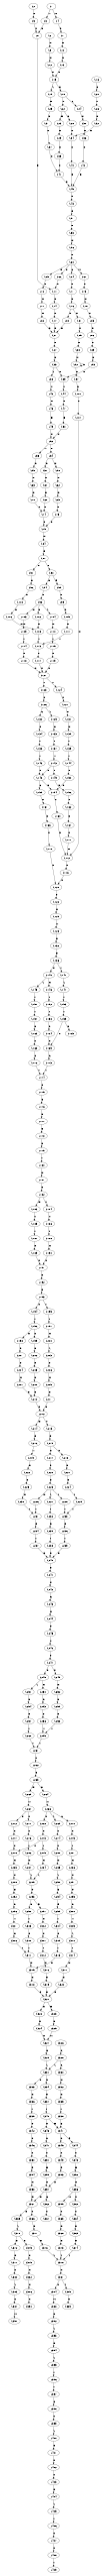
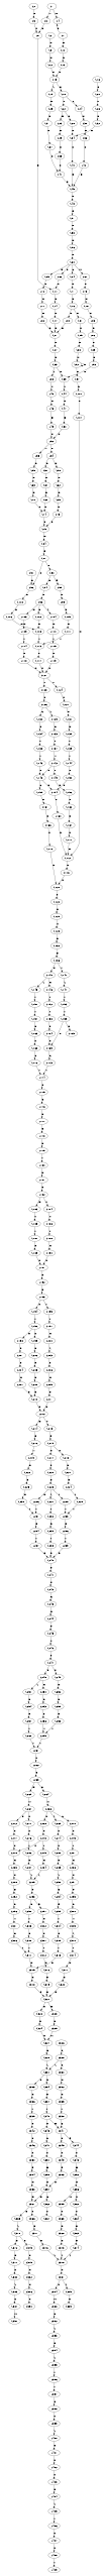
  strict digraph {
    S1
    S3
    S4
    S2
    S5
    S8
    S7
    S6
    S9
    S10
    S11
    S12
    S13
    S14
    S15
    S17
    S18
    S19
    S16
    S20
    S21
    S22
    S24
    S25
    S26
    S27
    S23
    S28
    S29
    S30
    S31
    S32
    S33
    S34
    S35
    S36
    S37
    S38
    S39
    S40
    S41
    S42
    S43
    S44
    S45
    S46
    S47
    S48
    S49
    S50
    S51
    S52
    S53
    S54
    S55
    S56
    S57
    S58
    S59
    S60
    S61
    S62
    S63
    S64
    S65
    S66
    S67
    S68
    S69
    S70
    S71
    S72
    S73
    S74
    S75
    S76
    S77
    S78
    S79
    S80
    S81
    S82
    S83
    S84
    S85
    S86
    S87
    S88
    S89
    S90
    S91
    S92
    S93
    S94
    S95
    S96
    S97
    S98
    S99
    S100
    S101
    S102
    S103
    S104
    S105
    S106
    S107
    S108
    S109
    S110
    S111
    S112
    S113
    S114
    S115
    S116
    S117
    S118
    S119
    S120
    S121
    S122
    S123
    S124
    S125
    S126
    S127
    S128
    S129
    S130
    S131
    S132
    S133
    S134
    S135
    S136
    S137
    S138
    S139
    S140
    S141
    S142
    S143
    S144
    S145
    S146
    S147
    S148
    S149
    S150
    S151
    S152
    S153
    S154
    S155
    S156
    S157
    S158
    S159
    S160
    S161
    S162
    S163
    S164
    S165
    S169
    S166
    S167
    S168
    S170
    S171
    S172
    S173
    S174
    S175
    S176
    S177
    S178
    S179
    S180
    S181
    S182
    S183
    S184
    S185
    S186
    S187
    S188
    S189
    S190
    S191
    S192
    S193
    S194
    S195
    S196
    S197
    S198
    S199
    S200
    S201
    S202
    S203
    S204
    S205
    S206
    S207
    S208
    S209
    S210
    S211
    S212
    S213
    S214
    S215
    S216
    S217
    S218
    S219
    S220
    S221
    S222
    S223
    S224
    S225
    S226
    S227
    S228
    S229
    S230
    S231
    S232
    S233
    S234
    S235
    S236
    S237
    S238
    S239
    S240
    S241
    S242
    S243
    S244
    S245
    S246
    S247
    S248
    S249
    S250
    S251
    n252 [label=S652]
    S253
    S254
    S255
    S256
    S257
    S258
    S259
    S260
    S261
    S262
    S263
    S264
    S265
    S266
    S267
    S268
    S269
    S270
    S271
    S272
    S273
    S274
    S275
    S276
    S277
    S278
    S279
    S280
    S281
    S282
    S283
    S284
    S285
    S286
    S287
    S288
    S289
    S290
    S291
    S292
    S293
    S294
    S295
    S296
    S297
    S298
    S299
    S300
    S301
    S302
    S303
    S304
    S305
    S306
    S307
    S308
    S309
    S310
    S311
    S312
    S313
    S314
    S315
    S316
    S317
    S318
    S319
    S320
    S321
    S322
    S323
    S324
    S325
    S327
    S326
    S328
    S329
    S330
    S331
    S332
    S333
    S334
    S335
    S336
    S337
    S338
    S339
    S340
    S341
    S342
    S343
    S344
    S345
    S346
    S347
    S348
    S349
    S350
    S351
    S352
    S353
    S354
    S355
    S356
    S357
    S358
    S359
    S360
    S361
    S362
    S363
    S364
    S365
    S366
    S367
    S368
    S369
    S370
    S371
    S373
    S374
    S372
    S375
    S376
    S377
    S378
    S379
    S380
    S381
    S382
    S383
    S384
    S385
    S386
    S387
    S388
    S389
    S390
    S391
    S392
    S393
    S394
    S395
    S396
    S397
    S398
    S399
    S400
    S401
    S402
    S403
    S404
    S405
    S406
    S407
    S408
    S409
    S1 -> S3 [label=V]
    S1 -> S4 [label=M]
    S3 -> S8 [label=P]
-   S4 -> S7 [label=P]
+   S7 -> S4 [label=P]
    S2 -> S5 [label=K]
    S5 -> S8 [label=L]
    S8 -> S11 [label=F]
    S7 -> S10 [label=R]
    S6 -> S9 [label=R]
    S9 -> S12 [label=K]
    S10 -> S13 [label=K]
    S11 -> S14 [label=K]
    S12 -> S15 [label=E]
    S13 -> S15 [label=E]
    S14 -> S17 [label=K]
    S15 -> S18 [label=G]
    S15 -> S19 [label=S]
    S17 -> S21 [label=R]
    S18 -> S22 [label=Y]
    S18 -> S24 [label=C]
    S19 -> S25 [label=H]
    S16 -> S20 [label=G]
    S20 -> S26 [label=Y]
    S21 -> S27 [label=D]
    S22 -> S23 [label=H]
    S22 -> S28 [label=K]
    S24 -> S30 [label=K]
    S25 -> S31 [label=K]
    S26 -> S32 [label=K]
    S27 -> S33 [label=K]
    S23 -> S29 [label=K]
    S28 -> S34 [label=K]
    S29 -> S35 [label=K]
    S30 -> S36 [label=K]
    S31 -> S37 [label=K]
    S32 -> S34 [label=K]
    S33 -> S38 [label=S]
    S33 -> S39 [label=T]
    S34 -> S40 [label=T]
    S35 -> S41 [label=T]
    S36 -> S42 [label=T]
    S37 -> S41 [label=T]
    S38 -> S43 [label=Y]
    S39 -> S44 [label=Y]
    S40 -> S45 [label=F]
    S41 -> S45 [label=F]
    S42 -> S45 [label=F]
    S43 -> S46 [label=E]
    S44 -> S47 [label=E]
    S45 -> S48 [label=E]
    S46 -> S49 [label=E]
    S47 -> S50 [label=E]
    S48 -> S51 [label=E]
    S49 -> S52 [label=A]
    S50 -> S52 [label=A]
    S51 -> S53 [label=A]
    S52 -> S54 [label=L]
    S52 -> S55 [label=V]
    S53 -> S56 [label=N]
    S54 -> S57 [label=D]
    S54 -> S58 [label=N]
    S55 -> S59 [label=D]
    S56 -> S60 [label=K]
    S57 -> S61 [label=A]
    S58 -> S62 [label=A]
    S59 -> S63 [label=A]
    S60 -> S64 [label=C]
    S60 -> S65 [label=F]
    S60 -> S66 [label=L]
    S60 -> S67 [label=M]
    S61 -> S68 [label=R]
    S62 -> S69 [label=R]
    S63 -> S70 [label=R]
    S64 -> S71 [label=F]
    S65 -> S72 [label=F]
    S66 -> S11 [label=F]
    S67 -> S73 [label=F]
    S68 -> S74 [label=L]
    S69 -> S75 [label=L]
    S70 -> S74 [label=L]
    S71 -> S76 [label=K]
    S72 -> S77 [label=K]
    S73 -> S78 [label=K]
    S74 -> S79 [label=P]
    S75 -> S79 [label=P]
    S76 -> S80 [label=K]
    S76 -> S81 [label=X]
    S77 -> S82 [label=K]
    S78 -> S83 [label=A]
    S79 -> S84 [label=H]
    S80 -> S21 [label=R]
    S81 -> S85 [label=X]
    S82 -> S21 [label=R]
    S83 -> S86 [label=R]
    S84 -> S87 [label=E]
    S85 -> S88 [label=X]
    S86 -> S89 [label=D]
    S87 -> S90 [label=P]
-   S87 -> S91 [label=T]
+   S87 -> S96 [label=T]
    S88 -> S92 [label=X]
    S89 -> S93 [label=K]
    S90 -> S94 [label=Q]
    S90 -> S95 [label=E]
    S91 -> S96 [label=Q]
    S92 -> S92 [label=X]
    S92 -> S97 [label=Q]
    S93 -> S39 [label=T]
    S94 -> S98 [label=P]
    S95 -> S99 [label=P]
    S96 -> S100 [label=P]
    S97 -> S101 [label=D]
    S98 -> S102 [label=D]
    S98 -> S103 [label=N]
    S98 -> S104 [label=S]
    S99 -> S105 [label=D]
    S100 -> S106 [label=D]
    S101 -> S107 [label=T]
    S102 -> S108 [label=N]
    S103 -> S109 [label=N]
    S104 -> S110 [label=N]
    S105 -> S111 [label=N]
    S106 -> S108 [label=N]
    S107 -> S112 [label=K]
    S108 -> S113 [label=V]
    S109 -> S114 [label=V]
    S110 -> S115 [label=V]
    S111 -> S113 [label=V]
    S112 -> S116 [label=T]
    S113 -> S117 [label=L]
    S114 -> S118 [label=L]
    S115 -> S119 [label=L]
    S116 -> S120 [label=A]
    S117 -> S121 [label=A]
    S118 -> S121 [label=A]
    S119 -> S121 [label=A]
    S120 -> S122 [label=P]
    S121 -> S123 [label=I]
    S121 -> S124 [label=V]
    S122 -> S125 [label=K]
    S123 -> S126 [label=L]
    S124 -> S127 [label=L]
    S125 -> S128 [label=W]
    S126 -> S129 [label=S]
    S126 -> S130 [label=C]
    S127 -> S131 [label=A]
    S128 -> S132 [label=N]
    S129 -> S133 [label=Q]
    S130 -> S134 [label=Q]
    S131 -> S135 [label=N]
    S132 -> S136 [label=E]
    S133 -> S137 [label=I]
    S134 -> S138 [label=I]
    S135 -> S139 [label=I]
    S136 -> S140 [label=A]
    S136 -> S141 [label=V]
    S137 -> S142 [label=V]
    S138 -> S143 [label=V]
    S139 -> S144 [label=V]
    S140 -> S145 [label=S]
    S140 -> S146 [label=N]
    S141 -> S147 [label=S]
    S142 -> S148 [label=Q]
    S142 -> S149 [label=I]
    S143 -> S148 [label=Q]
    S144 -> S150 [label=Q]
    S145 -> S151 [label=I]
    S146 -> S152 [label=I]
    S147 -> S153 [label=I]
    S148 -> S154 [label=D]
    S148 -> S155 [label=C]
    S149 -> S156 [label=D]
    S150 -> S154 [label=D]
    S151 -> S157 [label=V]
    S152 -> S158 [label=I]
    S153 -> S159 [label=I]
    S154 -> S160 [label=T]
    S155 -> S161 [label=T]
    S156 -> S162 [label=Q]
    S157 -> S163 [label=P]
    S158 -> S164 [label=P]
    S159 -> S165 [label=P]
    S159 -> S169 [label=L]
    S160 -> S112 [label=K]
    S161 -> S166 [label=K]
    S162 -> S167 [label=D]
    S163 -> S168 [label=L]
    S164 -> S169 [label=L]
    S169 -> S173 [label=C]
    S166 -> S170 [label=T]
    S167 -> S171 [label=T]
    S168 -> S172 [label=C]
    S170 -> S120 [label=A]
    S171 -> S112 [label=K]
    S172 -> S174 [label=V]
    S173 -> S174 [label=V]
    S174 -> S175 [label=Q]
    S175 -> S176 [label=G]
    S176 -> S177 [label=K]
    S177 -> S178 [label=E]
    S178 -> S179 [label=D]
    S179 -> S180 [label=I]
    S180 -> S181 [label=N]
    S181 -> S182 [label=P]
    S182 -> S183 [label=H]
    S182 -> S184 [label=Y]
    S183 -> S185 [label=Y]
    S184 -> S186 [label=Y]
    S185 -> S187 [label=I]
    S186 -> S188 [label=I]
    S187 -> S189 [label=K]
    S188 -> S190 [label=K]
    S189 -> S191 [label=T]
    S190 -> S191 [label=T]
    S191 -> S192 [label=K]
    S192 -> S193 [label=F]
    S193 -> S194 [label=T]
    S193 -> S195 [label=I]
    S194 -> S196 [label=I]
    S195 -> S197 [label=I]
    S196 -> S198 [label=K]
    S196 -> S199 [label=T]
    S197 -> S200 [label=K]
    S198 -> S201 [label=P]
    S199 -> S202 [label=P]
    S200 -> S203 [label=S]
    S201 -> S204 [label=P]
    S202 -> S205 [label=P]
    S203 -> S206 [label=P]
    S204 -> S207 [label=K]
    S205 -> S208 [label=K]
    S206 -> S209 [label=K]
    S207 -> S210 [label=F]
    S208 -> S210 [label=F]
    S209 -> S211 [label=F]
    S210 -> S212 [label=P]
    S211 -> S212 [label=P]
    S212 -> S213 [label=Y]
    S212 -> S214 [label=H]
    S213 -> S215 [label=E]
    S214 -> S216 [label=E]
    S215 -> S217 [label=A]
    S215 -> S218 [label=T]
    S216 -> S219 [label=V]
    S217 -> S220 [label=P]
    S218 -> S221 [label=P]
    S219 -> S222 [label=P]
    S220 -> S223 [label=F]
    S221 -> S224 [label=F]
    S222 -> S225 [label=F]
    S223 -> S226 [label=N]
    S223 -> S227 [label=S]
    S223 -> S228 [label=I]
    S224 -> S229 [label=I]
    S225 -> S230 [label=N]
    S226 -> S231 [label=I]
    S227 -> S232 [label=I]
    S228 -> S233 [label=I]
    S229 -> S233 [label=I]
    S230 -> S231 [label=I]
    S231 -> S234 [label=E]
    S232 -> S235 [label=E]
    S233 -> S236 [label=E]
    S234 -> S237 [label=I]
    S235 -> S238 [label=I]
    S236 -> S239 [label=I]
    S237 -> S240 [label=R]
    S238 -> S240 [label=R]
    S239 -> S240 [label=R]
    S240 -> S241 [label=F]
    S241 -> S242 [label=A]
    S242 -> S243 [label=G]
    S243 -> S244 [label=K]
    S244 -> S245 [label=D]
    S245 -> S246 [label=Y]
    S246 -> S247 [label=P]
    S247 -> S248 [label=P]
    S247 -> S249 [label=A]
    S248 -> S250 [label=N]
    S248 -> S251 [label=S]
    S249 -> n252 [label=N]
    S250 -> S253 [label=D]
    S251 -> S254 [label=D]
    n252 -> S255 [label=D]
    S253 -> S256 [label=P]
    S254 -> S257 [label=P]
    S255 -> S258 [label=P]
    S256 -> S259 [label=V]
    S257 -> S260 [label=V]
    S258 -> S259 [label=V]
    S259 -> S261 [label=I]
    S260 -> S261 [label=I]
    S261 -> S262 [label=L]
    S262 -> S263 [label=G]
    S263 -> S264 [label=Q]
    S263 -> S265 [label=H]
    S264 -> S266 [label=W]
    S265 -> S267 [label=W]
    S266 -> S268 [label=T]
    S266 -> S269 [label=S]
    S266 -> S270 [label=C]
    S267 -> S271 [label=L]
    S267 -> S272 [label=T]
    S268 -> S273 [label=L]
    S269 -> S274 [label=L]
    S270 -> S275 [label=L]
    S271 -> S276 [label=L]
    S272 -> S277 [label=L]
    S273 -> S278 [label=L]
    S273 -> S279 [label=I]
    S274 -> S280 [label=L]
    S275 -> S281 [label=I]
    S276 -> S282 [label=I]
    S277 -> S278 [label=L]
    S278 -> S283 [label=N]
    S279 -> S284 [label=N]
    S280 -> S285 [label=N]
    S281 -> S286 [label=N]
    S282 -> S287 [label=N]
    S283 -> S288 [label=A]
    S284 -> S289 [label=S]
    S285 -> S290 [label=S]
    S286 -> S291 [label=A]
    S287 -> S289 [label=S]
    S288 -> S292 [label=E]
    S289 -> S293 [label=D]
    S290 -> S294 [label=E]
    S291 -> S295 [label=D]
    S292 -> S296 [label=D]
    S293 -> S297 [label=E]
    S293 -> S298 [label=D]
    S294 -> S299 [label=E]
    S295 -> S300 [label=D]
    S296 -> S301 [label=V]
    S297 -> S302 [label=A]
    S298 -> S303 [label=V]
    S299 -> S304 [label=V]
    S300 -> S305 [label=V]
    S301 -> S306 [label=Q]
    S302 -> S307 [label=L]
    S303 -> S308 [label=Q]
    S304 -> S309 [label=Q]
    S305 -> S310 [label=S]
    S306 -> S311 [label=I]
    S307 -> S312 [label=I]
    S308 -> S311 [label=I]
    S309 -> S313 [label=I]
    S310 -> S314 [label=I]
    S311 -> S315 [label=N]
    S312 -> S316 [label=N]
    S313 -> S315 [label=N]
    S314 -> S317 [label=N]
    S315 -> S318 [label=R]
    S316 -> S319 [label=R]
    S317 -> S320 [label=R]
    S318 -> S321 [label=F]
    S319 -> S321 [label=F]
    S320 -> S321 [label=F]
    S321 -> S322 [label=N]
    S321 -> S323 [label=H]
    S322 -> S324 [label=K]
    S323 -> S325 [label=K]
    S324 -> S327 [label=M]
    S325 -> S327 [label=M]
    S327 -> S329 [label=G]
    S326 -> S328 [label=G]
    S328 -> S330 [label=C]
    S328 -> S331 [label=S]
    S329 -> S331 [label=S]
    S330 -> S332 [label=K]
    S331 -> S333 [label=T]
    S331 -> S334 [label=K]
    S332 -> S335 [label=R]
    S333 -> S336 [label=R]
    S334 -> S337 [label=R]
    S335 -> S338 [label=I]
    S336 -> S339 [label=I]
    S337 -> S340 [label=I]
    S338 -> S341 [label=E]
    S339 -> S342 [label=D]
    S340 -> S341 [label=E]
    S340 -> S343 [label=D]
    S341 -> S344 [label=E]
    S341 -> S345 [label=D]
    S342 -> S346 [label=T]
    S343 -> S347 [label=D]
    S344 -> S348 [label=L]
    S345 -> S349 [label=L]
    S346 -> S350 [label=L]
    S347 -> S351 [label=L]
    S348 -> S352 [label=E]
    S349 -> S353 [label=E]
    S350 -> S354 [label=E]
    S351 -> S355 [label=E]
    S352 -> S356 [label=K]
    S353 -> S357 [label=K]
    S354 -> S358 [label=K]
    S355 -> S357 [label=K]
    S356 -> S359 [label=M]
    S356 -> S360 [label=A]
    S357 -> S361 [label=H]
    S357 -> S362 [label=G]
    S358 -> S361 [label=H]
    S359 -> S363 [label=L]
    S360 -> S364 [label=L]
    S361 -> S365 [label=F]
    S361 -> S366 [label=L]
    S362 -> S367 [label=L]
    S363 -> S368 [label=R]
    S364 -> S369 [label=R]
    S365 -> S370 [label=S]
    S366 -> S371 [label=R]
    S368 -> S373 [label=R]
    S369 -> S374 [label=R]
    S370 -> S372 [label=R]
    S370 -> S375 [label=T]
    S371 -> S376 [label=R]
    S373 -> S378 [label=S]
    S374 -> S378 [label=S]
    S372 -> S377 [label=R]
    S375 -> S379 [label=T]
    S376 -> S378 [label=S]
    S377 -> S380 [label=T]
    S378 -> S381 [label=A]
    S379 -> S382 [label=A]
    S380 -> S383 [label=S]
    S381 -> S384 [label=A]
    S381 -> S385 [label=S]
    S382 -> S386 [label=A]
    S383 -> S387 [label=T]
    S384 -> S388 [label=M]
    S385 -> S389 [label=M]
    S386 -> S390 [label=L]
    S387 -> S391 [label=M]
    S388 -> S392 [label=K]
    S392 -> S393 [label=S]
    S393 -> S394 [label=R]
    S394 -> S395 [label=S]
    S395 -> S396 [label=V]
    S396 -> S397 [label=V]
    S397 -> S398 [label=G]
    S398 -> S399 [label=L]
    S399 -> S400 [label=S]
    S400 -> S401 [label=F]
    S401 -> S402 [label=T]
    S402 -> S403 [label=L]
    S403 -> S404 [label=R]
    S404 -> S405 [label=S]
    S405 -> S406 [label=V]
    S406 -> S407 [label=A]
    S407 -> S408 [label=A]
    S408 -> S409 [label=I]
  }
